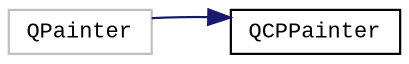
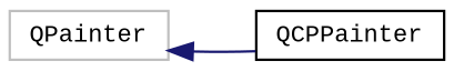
  digraph {
    rankdir=LR
    fontname="Liberation Mono"
    node [fillcolor=white fontname="Liberation Mono" fontsize=10 shape=record style=filled]
    n1 [color=grey75 height=0.2 label=QPainter width=0.4]
    n2 [color=black height=0.2 label=QCPPainter width=0.4]
-   n2 -> n1 [color=midnightblue dir=back fontname="Liberation Mono" fontsize=10 labelfontname=Helvetica labelfontsize=10 style=solid]
+   n1 -> n2 [color=midnightblue dir=back fontname="Liberation Mono" fontsize=10 labelfontname=Helvetica labelfontsize=10 style=solid]
  }
